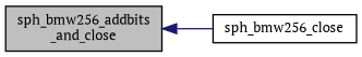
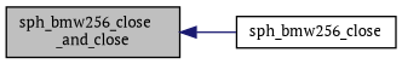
  digraph {
    rankdir=LR
    fontname="PT Serif"
    node [color=black fontname="PT Serif" fontsize=10 shape=record style=filled]
-   n1 [fillcolor=grey75 fontcolor=black height=0.2 label="sph_bmw256_addbits\l_and_close" width=0.4]
+   n1 [fillcolor=grey75 fontcolor=black height=0.2 label="sph_bmw256_close\l_and_close" width=0.4]
    n2 [fillcolor=white height=0.2 label=sph_bmw256_close width=0.4]
    n1 -> n2 [color=midnightblue dir=back fontname="PT Serif" fontsize=10 labelfontname=Helvetica labelfontsize=10 style=solid]
  }
